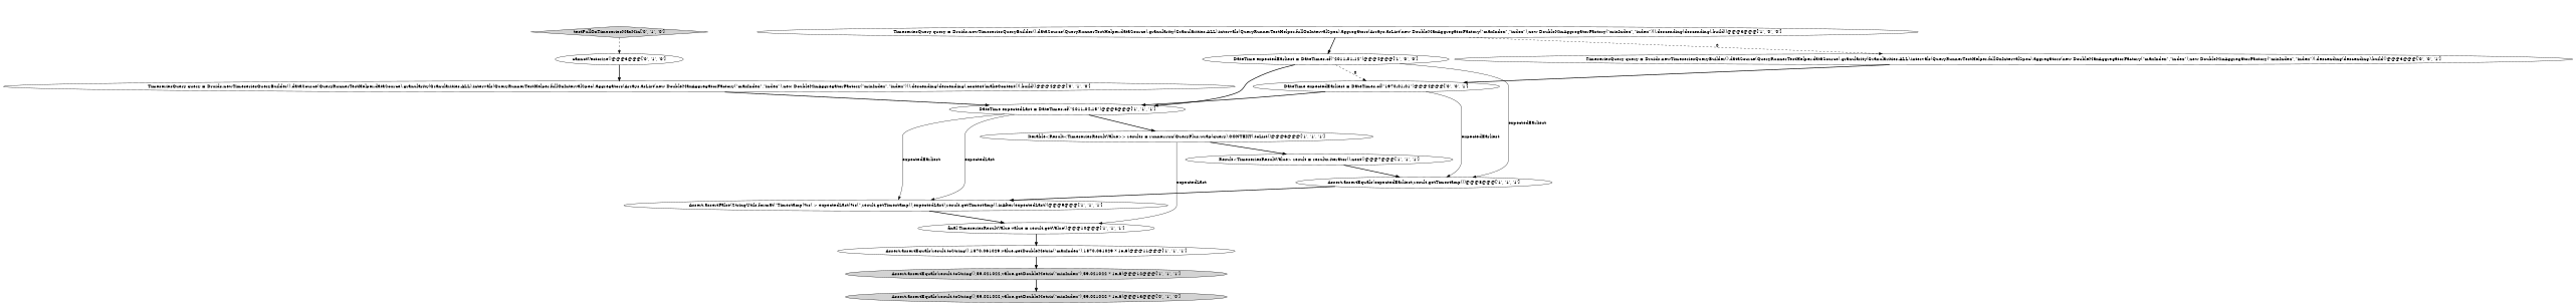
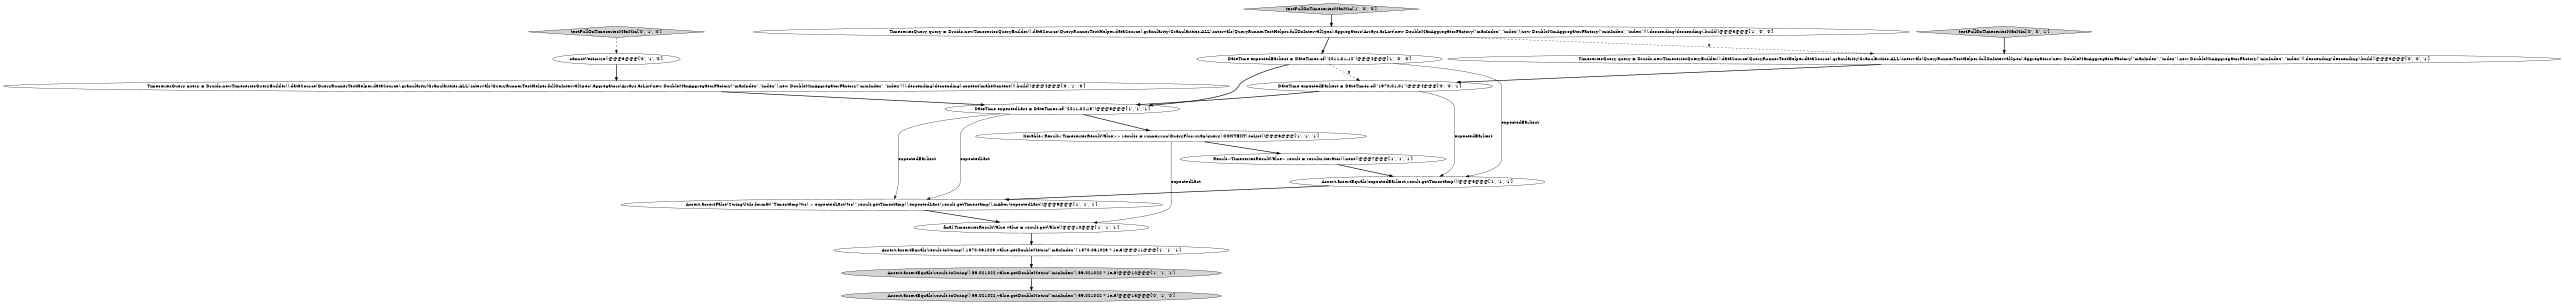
  digraph {
    node [fillcolor=white shape=ellipse style=filled]
    edge [style=bold]
    n1 [label="TimeseriesQuery query = Druids.newTimeseriesQueryBuilder().dataSource(QueryRunnerTestHelper.dataSource).granularity(Granularities.ALL).intervals(QueryRunnerTestHelper.fullOnIntervalSpec).aggregators(Arrays.asList(new DoubleMaxAggregatorFactory(\"maxIndex\",\"index\"),new DoubleMinAggregatorFactory(\"minIndex\",\"index\"))).descending(descending).build()@@@3@@@['1', '0', '0']"]
    n2 [label="DateTime expectedEarliest = DateTimes.of(\"2011-01-12\")@@@4@@@['1', '0', '0']"]
    n3 [label="TimeseriesQuery query = Druids.newTimeseriesQueryBuilder().dataSource(QueryRunnerTestHelper.dataSource).granularity(Granularities.ALL).intervals(QueryRunnerTestHelper.fullOnIntervalSpec).aggregators(new DoubleMaxAggregatorFactory(\"maxIndex\",\"index\"),new DoubleMinAggregatorFactory(\"minIndex\",\"index\")).descending(descending).build()@@@3@@@['0', '0', '1']"]
    n4 [label="Assert.assertEquals(expectedEarliest,result.getTimestamp())@@@8@@@['1', '1', '1']"]
    n5 [label="DateTime expectedEarliest = DateTimes.of(\"1970-01-01\")@@@4@@@['0', '0', '1']"]
    n6 [label="DateTime expectedLast = DateTimes.of(\"2011-04-15\")@@@5@@@['1', '1', '1']"]
    n7 [label="Assert.assertEquals(result.toString(),1870.061029,value.getDoubleMetric(\"maxIndex\"),1870.061029 * 1e-6)@@@11@@@['1', '1', '1']"]
    n8 [fillcolor=lightgray label="Assert.assertEquals(result.toString(),59.021022,value.getDoubleMetric(\"minIndex\"),59.021022 * 1e-6)@@@12@@@['1', '1', '1']"]
    n9 [fillcolor=lightgray label="Assert.assertEquals(result.toString(),59.021022,value.getDoubleMetric(\"minIndex\"),59.021022 * 1e-6)@@@13@@@['0', '1', '0']"]
    n10 [fillcolor=lightgray label="testFullOnTimeseriesMaxMin['0', '1', '0']" shape=diamond]
    n11 [label="cannotVectorize()@@@3@@@['0', '1', '0']"]
    n12 [label="TimeseriesQuery query = Druids.newTimeseriesQueryBuilder().dataSource(QueryRunnerTestHelper.dataSource).granularity(Granularities.ALL).intervals(QueryRunnerTestHelper.fullOnIntervalSpec).aggregators(Arrays.asList(new DoubleMaxAggregatorFactory(\"maxIndex\",\"index\"),new DoubleMinAggregatorFactory(\"minIndex\",\"index\"))).descending(descending).context(makeContext()).build()@@@4@@@['0', '1', '0']"]
    n13 [label="Assert.assertFalse(StringUtils.format(\"Timestamp(%s( > expectedLast(%s(\",result.getTimestamp(),expectedLast),result.getTimestamp().isAfter(expectedLast))@@@9@@@['1', '1', '1']"]
    n14 [label="final TimeseriesResultValue value = result.getValue()@@@10@@@['1', '1', '1']"]
    n15 [label="Iterable<Result<TimeseriesResultValue>> results = runner.run(QueryPlus.wrap(query),CONTEXT).toList()@@@6@@@['1', '1', '1']"]
    n16 [label="Result<TimeseriesResultValue> result = results.iterator().next()@@@7@@@['1', '1', '1']"]
+   n17 [fillcolor=lightgray label="testFullOnTimeseriesMaxMin['0', '0', '1']" shape=diamond]
+   n18 [fillcolor=lightgray label="testFullOnTimeseriesMaxMin['1', '0', '0']" shape=diamond]
    n1 -> n2
    n1 -> n3 [label=0 style=dashed]
    n2 -> n4 [label=expectedEarliest style=solid]
    n2 -> n5 [label=0 style=dashed]
    n2 -> n6
    n3 -> n5
    n4 -> n13
    n5 -> n4 [label=expectedEarliest style=solid]
    n5 -> n6
    n6 -> n13 [label=expectedLast style=solid]
    n6 -> n13 [label=expectedEarliest style=solid]
    n6 -> n15
    n7 -> n8
    n8 -> n9
    n10 -> n11 [style=dashed]
    n11 -> n12
    n12 -> n6
    n13 -> n14
    n14 -> n7
    n15 -> n14 [label=expectedLast style=solid]
    n15 -> n16
    n16 -> n4
+   n17 -> n3
+   n18 -> n1
  }
